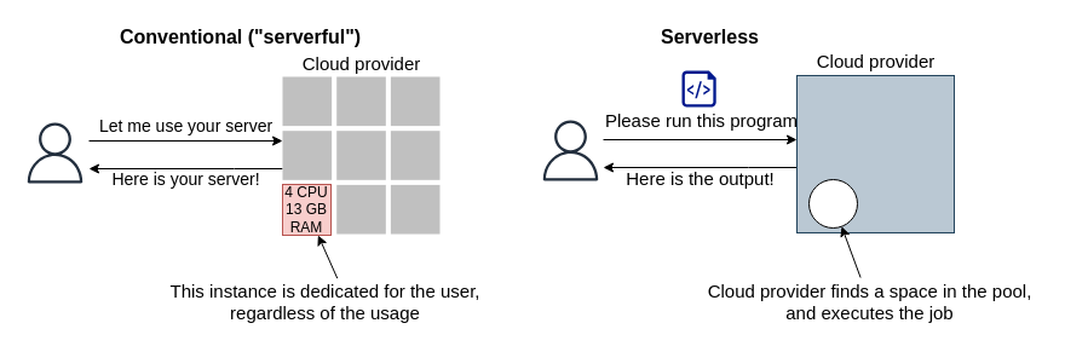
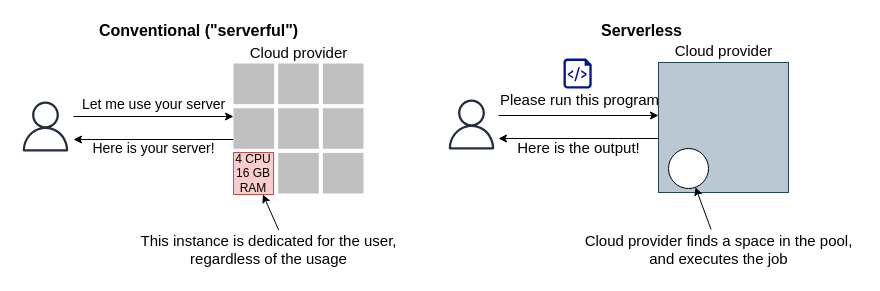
  <mxCell id="0" />
  <mxCell id="1" parent="0" />
  <mxCell id="2" style="edgeStyle=orthogonalEdgeStyle;rounded=0;orthogonalLoop=1;jettySize=auto;html=1;entryX=0;entryY=0.5;entryDx=0;entryDy=0;entryPerimeter=0;" parent="1" edge="1"><mxGeometry relative="1" as="geometry"><mxPoint x="73" y="116" as="sourcePoint" /><mxPoint x="233" y="116" as="targetPoint" /></mxGeometry></mxCell>
  <mxCell id="3" value="Let me use your server" style="text;html=1;align=center;verticalAlign=middle;resizable=0;points=[];labelBackgroundColor=#ffffff;fontSize=14;" parent="2" vertex="1" connectable="0"><mxGeometry x="-0.163" y="2" relative="1" as="geometry"><mxPoint x="12" y="-11" as="offset" /></mxGeometry></mxCell>
  <mxCell id="4" value="Here is your server!" style="edgeStyle=orthogonalEdgeStyle;rounded=0;orthogonalLoop=1;jettySize=auto;html=1;fontSize=14;" parent="1" edge="1"><mxGeometry y="9" relative="1" as="geometry"><mxPoint x="73" y="139" as="targetPoint" /><mxPoint x="233" y="139" as="sourcePoint" /><Array as="points"><mxPoint x="193" y="139" /><mxPoint x="193" y="139" /></Array><mxPoint as="offset" /></mxGeometry></mxCell>
  <mxCell id="5" value="" style="html=1;verticalLabelPosition=bottom;labelBackgroundColor=#ffffff;verticalAlign=top;shadow=0;dashed=0;strokeWidth=1;shape=mxgraph.ios7ui.iconGrid;fillColor=#c0c0c0;gridSize=3,3;" parent="1" vertex="1"><mxGeometry x="233" y="63" width="130" height="130" as="geometry" /></mxCell>
- <mxCell id="6" value="4 CPU&lt;br&gt;13 GB RAM" style="rounded=0;whiteSpace=wrap;html=1;fillColor=#f8cecc;strokeColor=#b85450;" parent="1" vertex="1"><mxGeometry x="233" y="152" width="40" height="42" as="geometry" /></mxCell>
+ <mxCell id="6" value="4 CPU&lt;br&gt;16 GB RAM" style="rounded=0;whiteSpace=wrap;html=1;fillColor=#f8cecc;strokeColor=#b85450;" parent="1" vertex="1"><mxGeometry x="233" y="152" width="40" height="42" as="geometry" /></mxCell>
  <mxCell id="7" style="edgeStyle=orthogonalEdgeStyle;rounded=0;orthogonalLoop=1;jettySize=auto;html=1;entryX=0;entryY=0.5;entryDx=0;entryDy=0;entryPerimeter=0;" parent="1" edge="1"><mxGeometry relative="1" as="geometry"><mxPoint x="498" y="115" as="sourcePoint" /><mxPoint x="658" y="115" as="targetPoint" /></mxGeometry></mxCell>
  <mxCell id="8" value="Please run this program" style="text;html=1;align=center;verticalAlign=middle;resizable=0;points=[];labelBackgroundColor=#ffffff;fontSize=15;" parent="7" vertex="1" connectable="0"><mxGeometry x="-0.163" y="2" relative="1" as="geometry"><mxPoint x="13" y="-15" as="offset" /></mxGeometry></mxCell>
  <mxCell id="9" value="&lt;font style=&quot;font-size: 15px&quot;&gt;Here is the output!&lt;/font&gt;" style="edgeStyle=orthogonalEdgeStyle;rounded=0;orthogonalLoop=1;jettySize=auto;html=1;" parent="1" edge="1"><mxGeometry y="9" relative="1" as="geometry"><mxPoint x="498" y="138" as="targetPoint" /><mxPoint x="658" y="138" as="sourcePoint" /><Array as="points"><mxPoint x="618" y="138" /><mxPoint x="618" y="138" /></Array><mxPoint as="offset" /></mxGeometry></mxCell>
  <mxCell id="10" value="" style="rounded=0;whiteSpace=wrap;html=1;fillColor=#bac8d3;strokeColor=#23445d;" parent="1" vertex="1"><mxGeometry x="658" y="62" width="130" height="130" as="geometry" /></mxCell>
  <mxCell id="11" value="Conventional (&quot;serverful&quot;)" style="text;html=1;align=center;verticalAlign=middle;resizable=0;points=[];autosize=1;fontSize=16;fontStyle=1" parent="1" vertex="1"><mxGeometry x="93" y="20" width="210" height="20" as="geometry" /></mxCell>
- <mxCell id="12" value="Serverless" style="text;html=1;align=center;verticalAlign=middle;resizable=0;points=[];autosize=1;fontSize=16;fontStyle=1" parent="1" vertex="1"><mxGeometry x="536.2" y="20" width="100" height="20" as="geometry" /></mxCell>
+ <mxCell id="12" value="Serverless" style="text;html=1;align=center;verticalAlign=middle;resizable=0;points=[];autosize=1;fontSize=16;fontStyle=1" parent="1" vertex="1"><mxGeometry x="591.2" y="20" width="100" height="20" as="geometry" /></mxCell>
  <mxCell id="13" value="" style="ellipse;whiteSpace=wrap;html=1;aspect=fixed;fontSize=15;" parent="1" vertex="1"><mxGeometry x="668" y="148" width="40" height="40" as="geometry" /></mxCell>
  <mxCell id="14" value="Cloud provider" style="text;html=1;align=center;verticalAlign=middle;resizable=0;points=[];autosize=1;fontSize=15;" parent="1" vertex="1"><mxGeometry x="668" y="40" width="110" height="20" as="geometry" /></mxCell>
  <mxCell id="15" value="" style="outlineConnect=0;fontColor=#232F3E;gradientColor=none;fillColor=#232F3E;strokeColor=none;dashed=0;verticalLabelPosition=bottom;verticalAlign=top;align=center;html=1;fontSize=12;fontStyle=0;aspect=fixed;pointerEvents=1;shape=mxgraph.aws4.user;" vertex="1" parent="1"><mxGeometry x="20" y="101" width="50" height="50" as="geometry" /></mxCell>
  <mxCell id="16" value="Cloud provider" style="text;html=1;align=center;verticalAlign=middle;resizable=0;points=[];autosize=1;fontSize=15;" vertex="1" parent="1"><mxGeometry x="243" y="42" width="110" height="20" as="geometry" /></mxCell>
  <mxCell id="17" value="" style="endArrow=classic;html=1;fontSize=14;exitX=0.538;exitY=0.016;exitDx=0;exitDy=0;exitPerimeter=0;" edge="1" parent="1" source="18" target="6"><mxGeometry width="50" height="50" relative="1" as="geometry"><mxPoint x="273" y="218" as="sourcePoint" /><mxPoint x="403" y="218" as="targetPoint" /></mxGeometry></mxCell>
  <mxCell id="18" value="This instance is dedicated for the user,&lt;br&gt;regardless of the usage" style="text;html=1;align=center;verticalAlign=middle;resizable=0;points=[];autosize=1;fontSize=15;" vertex="1" parent="1"><mxGeometry x="133" y="229" width="270" height="40" as="geometry" /></mxCell>
  <mxCell id="19" value="" style="outlineConnect=0;fontColor=#232F3E;gradientColor=none;fillColor=#232F3E;strokeColor=none;dashed=0;verticalLabelPosition=bottom;verticalAlign=top;align=center;html=1;fontSize=12;fontStyle=0;aspect=fixed;pointerEvents=1;shape=mxgraph.aws4.user;" vertex="1" parent="1"><mxGeometry x="446" y="99" width="50" height="50" as="geometry" /></mxCell>
  <mxCell id="20" value="Cloud provider finds a space in the pool,&lt;br&gt;and executes the job" style="text;html=1;align=center;verticalAlign=middle;resizable=0;points=[];autosize=1;fontSize=15;" vertex="1" parent="1"><mxGeometry x="578" y="229" width="280" height="40" as="geometry" /></mxCell>
  <mxCell id="21" value="" style="endArrow=classic;html=1;fontSize=14;" edge="1" parent="1" source="20" target="13"><mxGeometry width="50" height="50" relative="1" as="geometry"><mxPoint x="703" y="228" as="sourcePoint" /><mxPoint x="707.995" y="204" as="targetPoint" /></mxGeometry></mxCell>
  <mxCell id="22" value="" style="aspect=fixed;pointerEvents=1;shadow=0;dashed=0;html=1;strokeColor=none;labelPosition=center;verticalLabelPosition=bottom;verticalAlign=top;align=center;fillColor=#00188D;shape=mxgraph.azure.script_file;fontSize=16;" vertex="1" parent="1"><mxGeometry x="563" y="58" width="28.2" height="30" as="geometry" /></mxCell>
